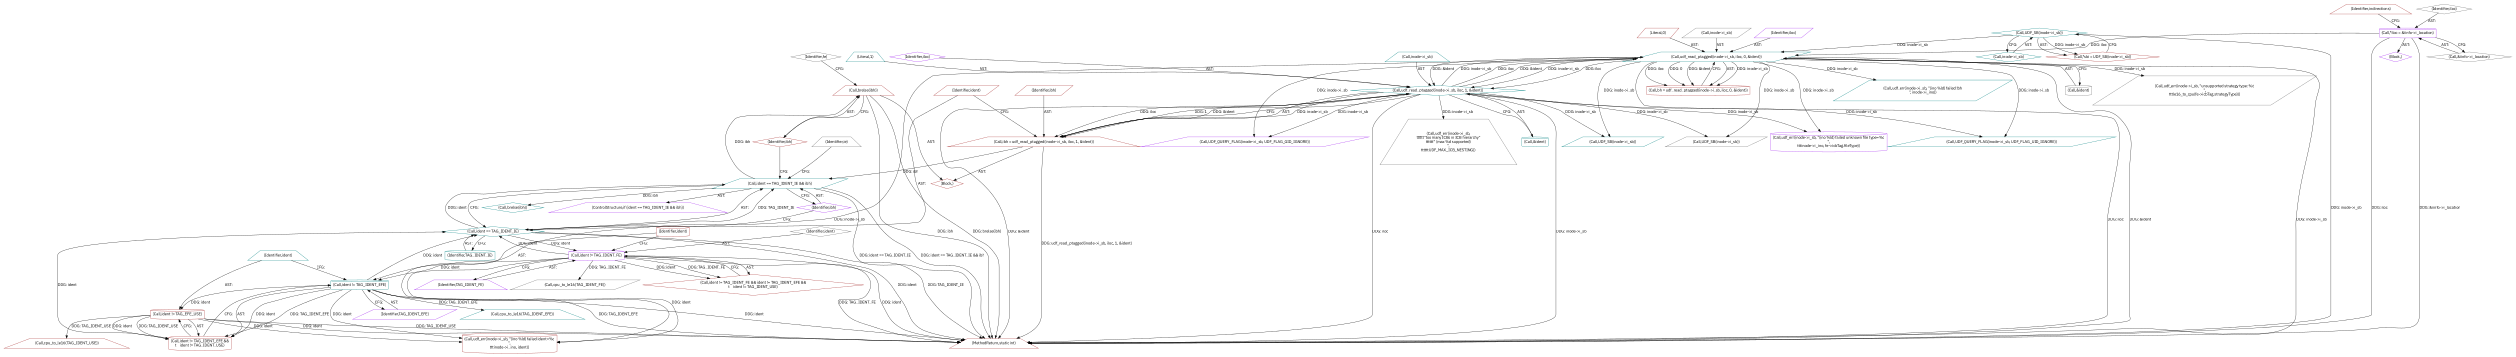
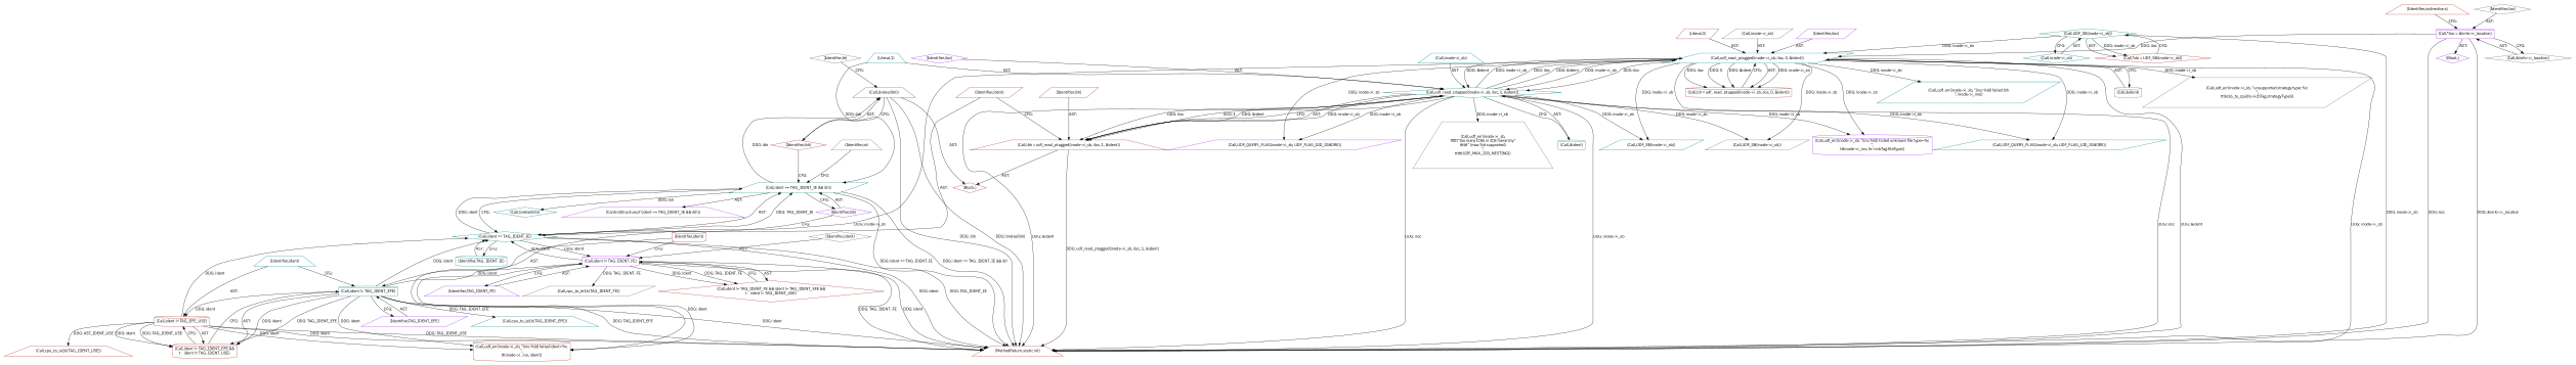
  digraph {
    fontname="IBM Plex Sans"
    node [color=brown fontname="IBM Plex Sans" shape=diamond]
    edge [fontname="IBM Plex Sans"]
    n1 [label="(Call,brelse(ibh))" shape=trapezium]
    n2 [label="(Identifier,ibh)"]
    n3 [label="(MethodReturn,static int)" shape=trapezium]
    n4 [label="(Block,)"]
    n5 [color=teal label="(Call,ident == TAG_IDENT_IE && ibh)" shape=parallelogram]
    n6 [color=teal label="(Call,ident == TAG_IDENT_IE)"]
    n7 [color=teal label="(Call,brelse(ibh))"]
    n8 [color=purple label="(Identifier,ibh)"]
    n9 [color=purple label="(ControlStructure,if (ident == TAG_IDENT_IE && ibh))" shape=trapezium]
    n10 [color=purple label="(Call,ident != TAG_IDENT_FE)" shape=cylinder]
    n11 [color=teal label="(Identifier,TAG_IDENT_IE)" shape=cylinder]
    n12 [label="(Call,udf_err(inode->i_sb, \"(ino %ld) failed ident=%d\n\",\n\t\t\tinode->i_ino, ident))" shape=cylinder]
    n13 [color=teal label="(Call,ident != TAG_IDENT_EFE)" shape=cylinder]
    n14 [color=purple label="(Identifier,TAG_IDENT_FE)" shape=trapezium]
    n15 [color=gray40 label="(Call,cpu_to_le16(TAG_IDENT_FE))" shape=parallelogram]
    n16 [label="(Call,ident != TAG_IDENT_FE && ident != TAG_IDENT_EFE &&\n\t    ident != TAG_IDENT_USE)"]
    n17 [label="(Call,ident != TAG_EFE_USE)" shape=cylinder]
    n18 [label="(Call,ident != TAG_IDENT_EFE &&\n\t    ident != TAG_IDENT_USE)" shape=cylinder]
    n19 [label="(Call,cpu_to_le16(TAG_IDENT_USE))" shape=trapezium]
    n20 [color=teal label="(Call,cpu_to_le16(TAG_IDENT_EFE))" shape=trapezium]
    n21 [color=purple label="(Identifier,TAG_IDENT_EFE)" shape=parallelogram]
    n22 [label="(Call,ibh = udf_read_ptagged(inode->i_sb, iloc, 1, &ident))" shape=trapezium]
    n23 [color=teal label="(Call,udf_read_ptagged(inode->i_sb, iloc, 1, &ident))"]
    n24 [color=teal label="(Call,udf_read_ptagged(inode->i_sb, iloc, 0, &ident))" shape=parallelogram]
    n25 [color=gray40 label="(Call,udf_err(inode->i_sb,\n\t\t\t\t\t\t\"too many ICBs in ICB hierarchy\"\n\t\t\t\t\t\t\" (max %d supported)\n\",\n\t\t\t\t\t\tUDF_MAX_ICB_NESTING))" shape=trapezium]
    n26 [color=purple label="(Call,udf_err(inode->i_sb, \"(ino %ld) failed unknown file type=%d\n\",\n\t\t\tinode->i_ino, fe->icbTag.fileType))" shape=cylinder]
    n27 [color=teal label="(Call,UDF_QUERY_FLAG(inode->i_sb, UDF_FLAG_UID_IGNORE))" shape=parallelogram]
    n28 [color=teal label="(Call,&ident)" shape=cylinder]
    n29 [color=purple label="(Call,UDF_QUERY_FLAG(inode->i_sb, UDF_FLAG_GID_IGNORE))" shape=parallelogram]
    n30 [color=teal label="(Call,UDF_SB(inode->i_sb))" shape=parallelogram]
    n31 [color=gray40 label="(Call,UDF_SB(inode->i_sb))" shape=parallelogram]
    n32 [color=teal label="(Call,udf_err(inode->i_sb, \"(ino %ld) failed !bh\n\", inode->i_ino))" shape=parallelogram]
    n33 [color=gray40 label="(Call,&ident)" shape=cylinder]
    n34 [color=gray40 label="(Call,udf_err(inode->i_sb, \"unsupported strategy type: %d\n\",\n\t\t\tle16_to_cpu(fe->icbTag.strategyType)))" shape=parallelogram]
    n35 [label="(Call,bh = udf_read_ptagged(inode->i_sb, iloc, 0, &ident))" shape=cylinder]
    n36 [color=teal label="(Call,UDF_SB(inode->i_sb))"]
    n37 [color=teal label="(Call,inode->i_sb)"]
    n38 [label="(Call,*sbi = UDF_SB(inode->i_sb))"]
    n39 [color=purple label="(Call,*iloc = &iinfo->i_location)" shape=cylinder]
    n40 [color=purple label="(Block,)"]
    n41 [color=gray40 label="(Call,&iinfo->i_location)"]
    n42 [label="(Identifier,ibh)" shape=parallelogram]
    n43 [color=gray40 label="(Call,inode->i_sb)" shape=parallelogram]
    n44 [label="(Identifier,ident)" shape=cylinder]
    n45 [label="(Identifier,indirections)" shape=trapezium]
    n46 [color=purple label="(Identifier,iloc)" shape=parallelogram]
    n47 [label="(Literal,0)" shape=parallelogram]
    n48 [color=gray40 label="(Identifier,fe)"]
    n49 [color=gray40 label="(Identifier,ident)"]
    n50 [color=gray40 label="(Identifier,iloc)"]
    n51 [label="(Identifier,ident)" shape=parallelogram]
    n52 [color=teal label="(Literal,1)" shape=trapezium]
    n53 [color=gray40 label="(Identifier,ie)" shape=trapezium]
    n54 [color=teal label="(Identifier,ident)" shape=trapezium]
    n55 [color=teal label="(Call,inode->i_sb)" shape=trapezium]
    n56 [color=purple label="(Identifier,iloc)"]
    n1 -> n2 [label="CFG: "]
    n1 -> n3 [label="DDG: brelse(ibh)"]
    n1 -> n3 [label="DDG: ibh"]
    n1 -> n4 [label="AST: "]
    n2 -> n1 [label="AST: "]
    n2 -> n5 [label="CFG: "]
    n5 -> n1 [label="DDG: ibh"]
    n5 -> n3 [label="DDG: ident == TAG_IDENT_IE"]
    n5 -> n3 [label="DDG: ident == TAG_IDENT_IE && ibh"]
    n5 -> n6 [label="CFG: "]
    n5 -> n7 [label="DDG: ibh"]
    n5 -> n8 [label="CFG: "]
    n5 -> n9 [label="AST: "]
    n6 -> n3 [label="DDG: ident"]
    n6 -> n3 [label="DDG: TAG_IDENT_IE"]
    n6 -> n5 [label="AST: "]
    n6 -> n5 [label="DDG: ident"]
    n6 -> n5 [label="DDG: TAG_IDENT_IE"]
    n6 -> n10 [label="DDG: ident"]
    n6 -> n11 [label="CFG: "]
    n8 -> n5 [label="AST: "]
    n8 -> n6 [label="CFG: "]
    n10 -> n3 [label="DDG: TAG_IDENT_FE"]
    n10 -> n3 [label="DDG: ident"]
    n10 -> n6 [label="DDG: ident"]
    n10 -> n12 [label="DDG: ident"]
-   n10 -> n13 [label="DDG: ident"]
+   n13 -> n10 [label="DDG: ident"]
    n10 -> n14 [label="CFG: "]
    n10 -> n15 [label="DDG: TAG_IDENT_FE"]
    n10 -> n16 [label="AST: "]
    n10 -> n16 [label="DDG: ident"]
    n10 -> n16 [label="DDG: TAG_IDENT_FE"]
    n11 -> n6 [label="AST: "]
    n13 -> n3 [label="DDG: TAG_IDENT_EFE"]
    n13 -> n3 [label="DDG: ident"]
    n13 -> n6 [label="DDG: ident"]
    n13 -> n12 [label="DDG: ident"]
    n13 -> n17 [label="DDG: ident"]
    n13 -> n18 [label="AST: "]
    n13 -> n18 [label="DDG: ident"]
    n13 -> n18 [label="DDG: TAG_IDENT_EFE"]
    n13 -> n20 [label="DDG: TAG_IDENT_EFE"]
    n13 -> n21 [label="CFG: "]
    n14 -> n10 [label="AST: "]
    n16 -> n10 [label="CFG: "]
    n17 -> n3 [label="DDG: TAG_IDENT_USE"]
    n17 -> n3 [label="DDG: ident"]
-   n18 -> n6 [label="DDG: ident"]
+   n17 -> n6 [label="DDG: ident"]
    n17 -> n12 [label="DDG: ident"]
    n17 -> n18 [label="AST: "]
    n17 -> n18 [label="DDG: ident"]
    n17 -> n18 [label="DDG: TAG_IDENT_USE"]
-   n17 -> n19 [label="DDG: TAG_IDENT_USE"]
+   n17 -> n19 [label="DDG: AST_IDENT_USE"]
    n18 -> n13 [label="CFG: "]
    n18 -> n17 [label="CFG: "]
    n21 -> n13 [label="AST: "]
    n22 -> n3 [label="DDG: udf_read_ptagged(inode->i_sb, iloc, 1, &ident)"]
    n22 -> n4 [label="AST: "]
-   n22 -> n5 [label="DDG: ibh"]
+   n52 -> n5 [label="DDG: ibh"]
    n22 -> n23 [label="CFG: "]
    n23 -> n3 [label="DDG: inode->i_sb"]
    n23 -> n3 [label="DDG: &ident"]
    n23 -> n3 [label="DDG: iloc"]
    n23 -> n22 [label="AST: "]
    n23 -> n22 [label="DDG: inode->i_sb"]
    n23 -> n22 [label="DDG: iloc"]
    n23 -> n22 [label="DDG: 1"]
    n23 -> n22 [label="DDG: &ident"]
    n23 -> n24 [label="DDG: inode->i_sb"]
    n23 -> n24 [label="DDG: iloc"]
    n23 -> n24 [label="DDG: &ident"]
    n23 -> n25 [label="DDG: inode->i_sb"]
    n23 -> n26 [label="DDG: inode->i_sb"]
    n23 -> n27 [label="DDG: inode->i_sb"]
    n23 -> n28 [label="CFG: "]
    n23 -> n29 [label="DDG: inode->i_sb"]
    n23 -> n30 [label="DDG: inode->i_sb"]
    n23 -> n31 [label="DDG: inode->i_sb"]
    n24 -> n3 [label="DDG: inode->i_sb"]
    n24 -> n3 [label="DDG: iloc"]
    n24 -> n3 [label="DDG: &ident"]
    n24 -> n12 [label="DDG: inode->i_sb"]
    n24 -> n23 [label="DDG: inode->i_sb"]
    n24 -> n23 [label="DDG: iloc"]
    n24 -> n23 [label="DDG: &ident"]
    n24 -> n26 [label="DDG: inode->i_sb"]
    n24 -> n27 [label="DDG: inode->i_sb"]
    n24 -> n29 [label="DDG: inode->i_sb"]
    n24 -> n30 [label="DDG: inode->i_sb"]
    n24 -> n31 [label="DDG: inode->i_sb"]
    n24 -> n32 [label="DDG: inode->i_sb"]
    n24 -> n33 [label="CFG: "]
    n24 -> n34 [label="DDG: inode->i_sb"]
    n24 -> n35 [label="AST: "]
    n24 -> n35 [label="DDG: inode->i_sb"]
    n24 -> n35 [label="DDG: iloc"]
    n24 -> n35 [label="DDG: 0"]
    n24 -> n35 [label="DDG: &ident"]
    n28 -> n23 [label="AST: "]
    n33 -> n24 [label="AST: "]
    n35 -> n24 [label="CFG: "]
    n36 -> n3 [label="DDG: inode->i_sb"]
    n36 -> n24 [label="DDG: inode->i_sb"]
    n36 -> n37 [label="CFG: "]
    n36 -> n38 [label="AST: "]
    n36 -> n38 [label="DDG: inode->i_sb"]
    n37 -> n36 [label="AST: "]
    n38 -> n36 [label="CFG: "]
    n39 -> n3 [label="DDG: &iinfo->i_location"]
    n39 -> n3 [label="DDG: iloc"]
    n39 -> n24 [label="DDG: iloc"]
    n39 -> n40 [label="AST: "]
    n39 -> n41 [label="CFG: "]
    n41 -> n39 [label="AST: "]
    n42 -> n22 [label="AST: "]
    n43 -> n24 [label="AST: "]
    n44 -> n10 [label="CFG: "]
    n44 -> n13 [label="AST: "]
    n45 -> n39 [label="CFG: "]
    n46 -> n24 [label="AST: "]
    n47 -> n24 [label="AST: "]
    n48 -> n1 [label="CFG: "]
    n49 -> n10 [label="AST: "]
    n50 -> n39 [label="AST: "]
    n51 -> n6 [label="AST: "]
    n51 -> n22 [label="CFG: "]
    n52 -> n23 [label="AST: "]
    n53 -> n5 [label="CFG: "]
    n54 -> n13 [label="CFG: "]
    n54 -> n17 [label="AST: "]
    n55 -> n23 [label="AST: "]
    n56 -> n23 [label="AST: "]
  }
